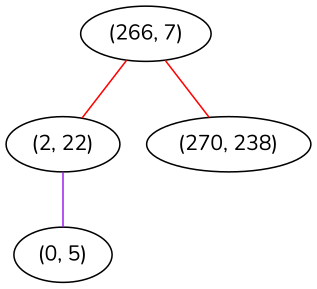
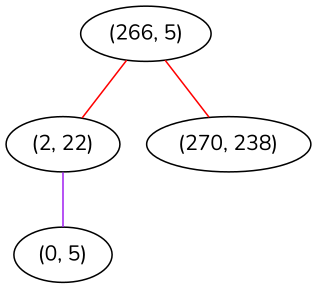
  graph {
    fontname=Nunito
    node [fontname=Nunito]
    edge [color=red fontname=Nunito weight=1]
-   "(266, 5)" [label="(266, 7)"]
+   "(266, 5)"
    "(2, 22)"
    "(270, 238)"
    n4 [label="(0, 5)"]
    "(266, 5)" -- "(2, 22)"
    "(266, 5)" -- "(270, 238)"
    "(2, 22)" -- n4 [color=purple weight=4]
  }
